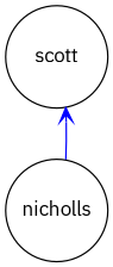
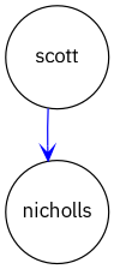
  digraph {
    fontname="IBM Plex Sans"
    node [fillcolor=white fixedsize=true shape=circle style=filled fontname="IBM Plex Sans"]
    scott [height=1 width=1]
    nicholls [height=1 width=1]
-   nicholls -> scott [arrowhead=vee color=blue penwidth=1 fontname="IBM Plex Sans"]
+   scott -> nicholls [arrowhead=vee color=blue penwidth=1 fontname="IBM Plex Sans"]
  }
